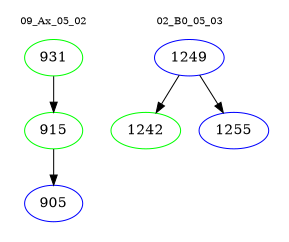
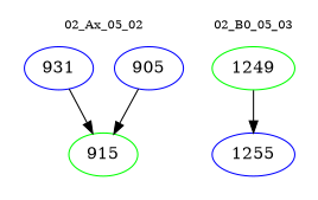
  digraph {
    node [color=green]
    edge [color=black]
    n1 [label=915]
    n2 [color=blue label=905]
-   n3 [label=931]
-   n4 [color=blue label=1249]
-   n5 [label=1242]
+   n3 [color=blue label=931]
+   n4 [label=1249]
    n6 [color=blue label=1255]
    subgraph cluster_1 {
      color=white
      fontsize=10
-     label="09_Ax_05_02"
+     label="02_Ax_05_02"
      n1
      n2
      n3
    }
    subgraph cluster_2 {
      color=white
      fontsize=10
      label="02_B0_05_03"
      n4
-     n5
      n6
    }
-   n1 -> n2
+   n2 -> n1
    n3 -> n1
-   n4 -> n5
    n4 -> n6
  }
